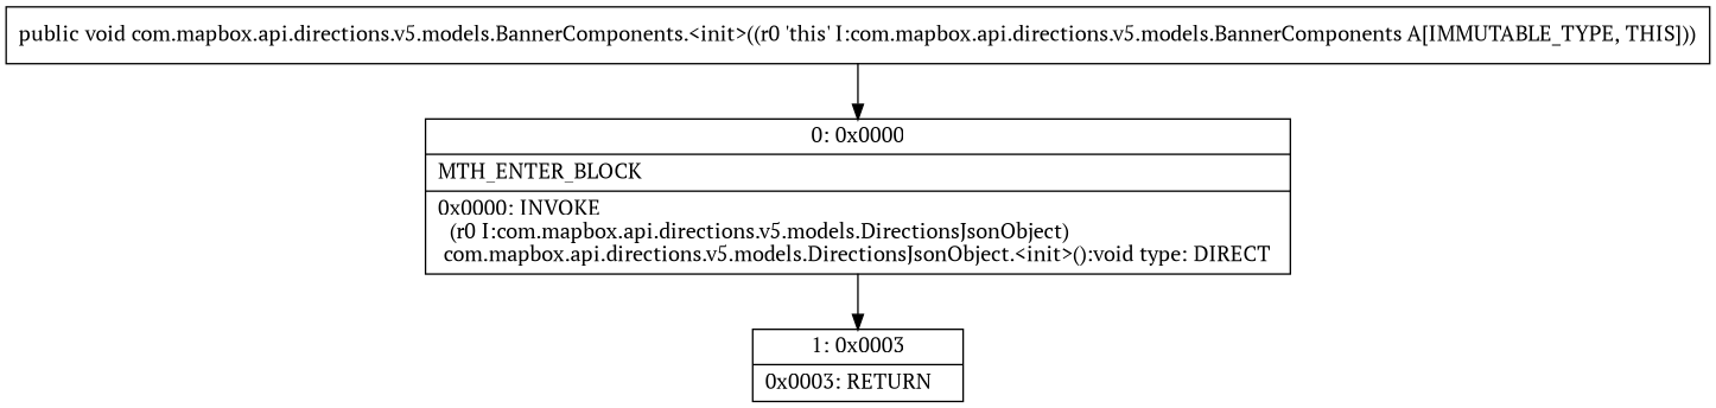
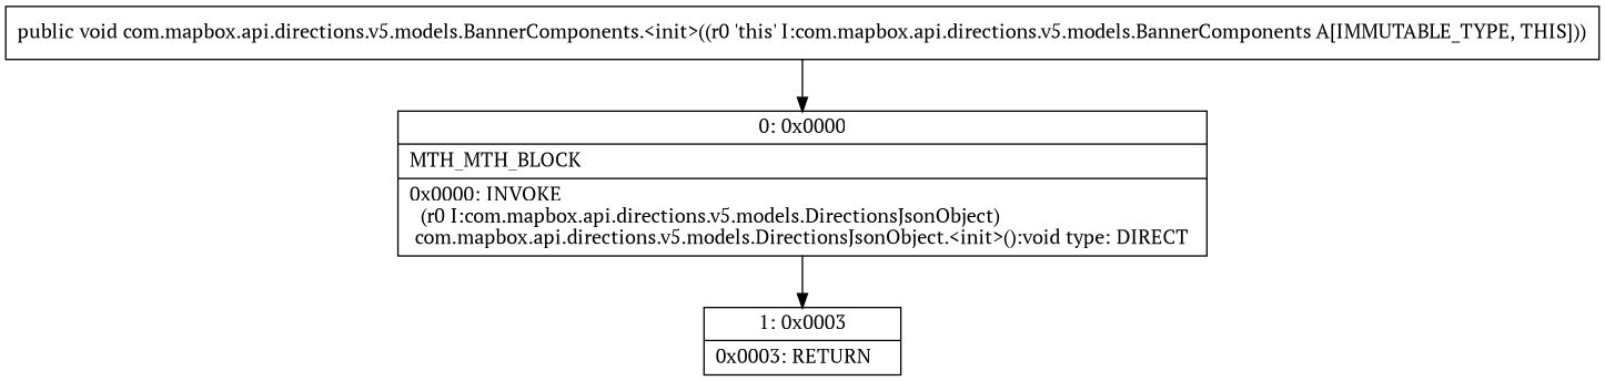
  digraph {
    fontname="PT Serif"
    node [shape=record fontname="PT Serif"]
    edge [fontname="PT Serif"]
-   n1 [label="{0\:\ 0x0000|MTH_ENTER_BLOCK\l|0x0000: INVOKE  \l  (r0 I:com.mapbox.api.directions.v5.models.DirectionsJsonObject)\l com.mapbox.api.directions.v5.models.DirectionsJsonObject.\<init\>():void type: DIRECT \l}"]
+   n1 [label="{0\:\ 0x0000|MTH_MTH_BLOCK\l|0x0000: INVOKE  \l  (r0 I:com.mapbox.api.directions.v5.models.DirectionsJsonObject)\l com.mapbox.api.directions.v5.models.DirectionsJsonObject.\<init\>():void type: DIRECT \l}"]
    n2 [label="{1\:\ 0x0003|0x0003: RETURN   \l}"]
    n3 [label="{public void com.mapbox.api.directions.v5.models.BannerComponents.\<init\>((r0 'this' I:com.mapbox.api.directions.v5.models.BannerComponents A[IMMUTABLE_TYPE, THIS])) }"]
    n1 -> n2
    n3 -> n1
  }
